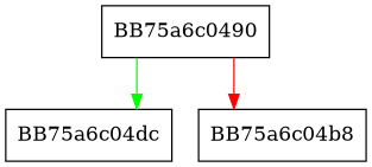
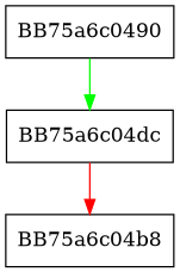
  digraph {
    splines=ortho
    node [shape=box]
    BB75a6c0490
    BB75a6c04dc
    BB75a6c04b8
    BB75a6c0490 -> BB75a6c04dc [color=green]
-   BB75a6c0490 -> BB75a6c04b8 [color=red]
+   BB75a6c04dc -> BB75a6c04b8 [color=red]
  }
